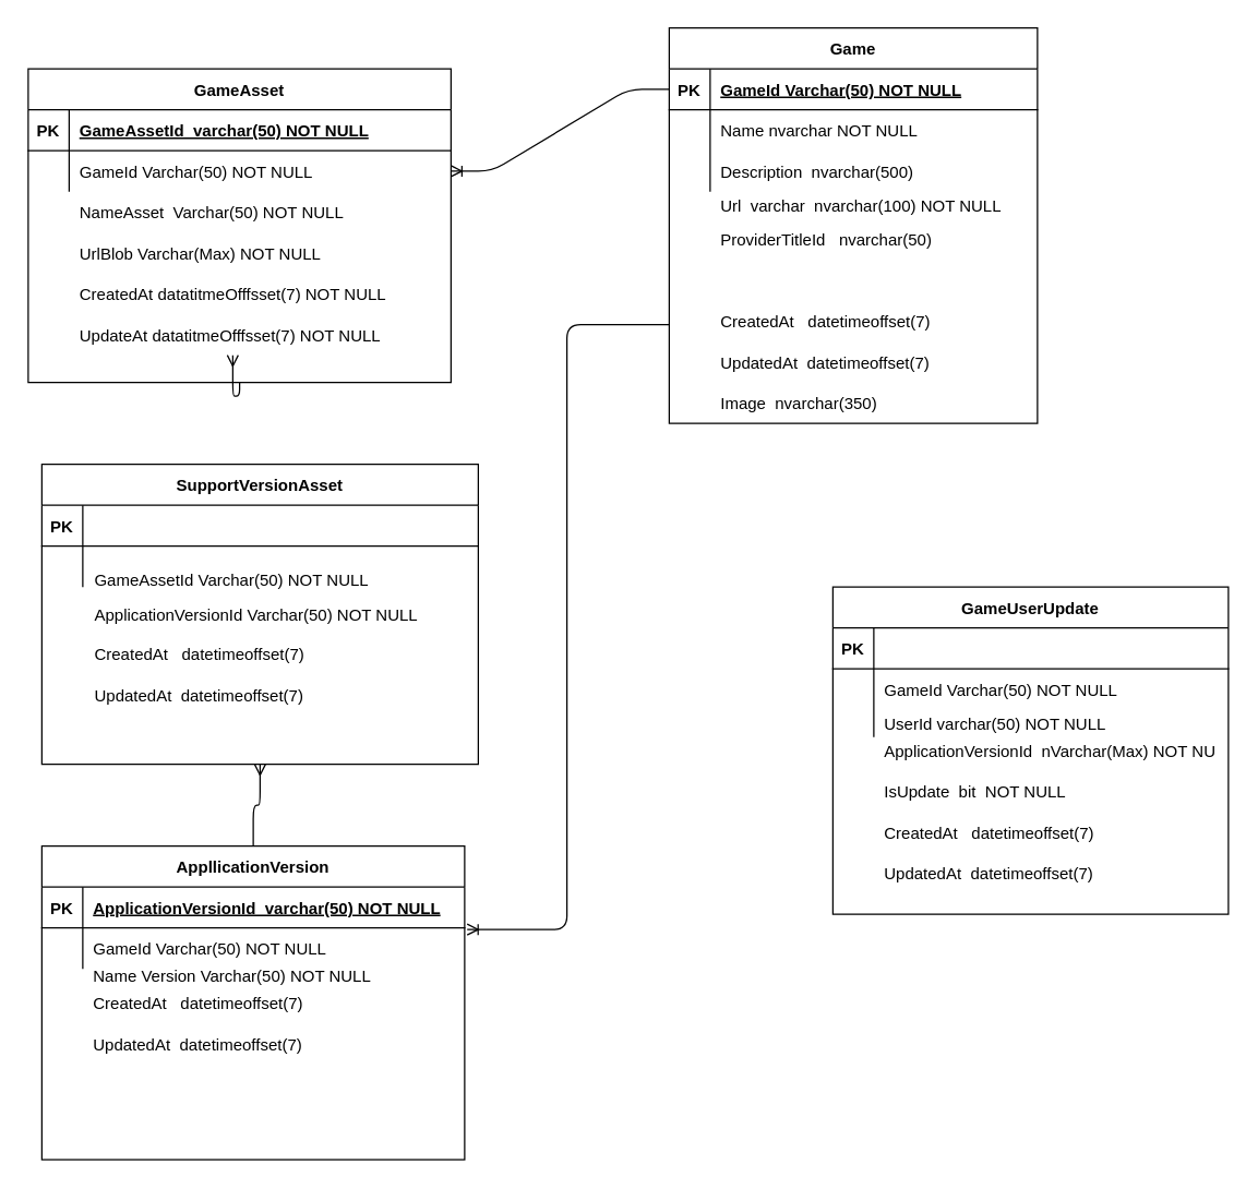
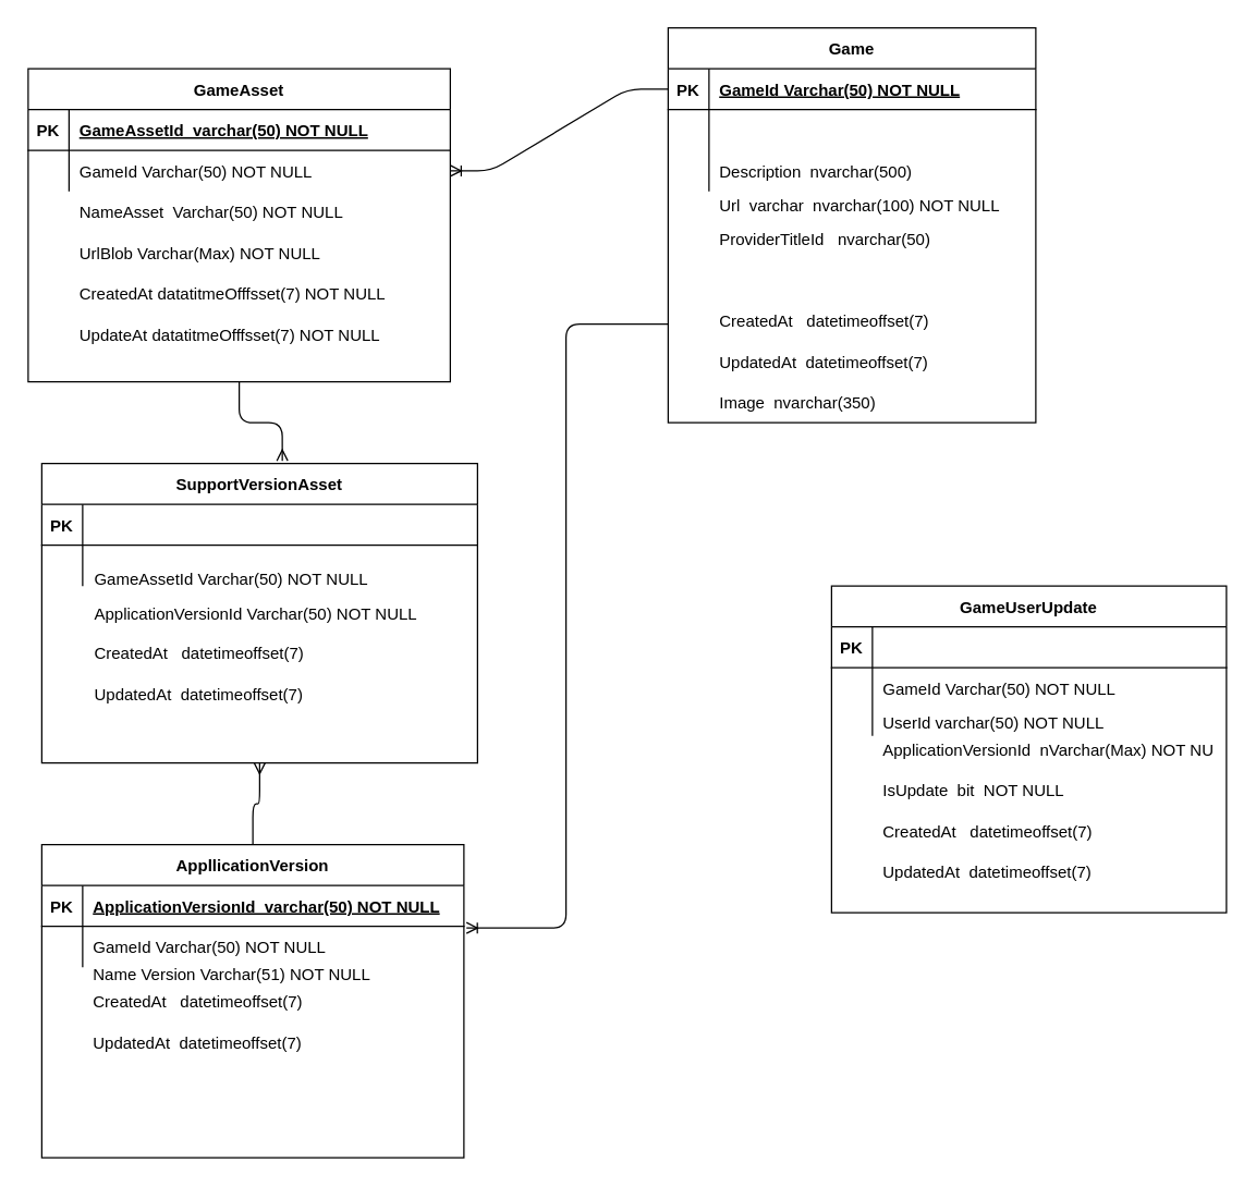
  <mxCell id="0" />
  <mxCell id="1" parent="0" />
  <mxCell id="2" value="GameAsset" style="shape=table;startSize=30;container=1;collapsible=1;childLayout=tableLayout;fixedRows=1;rowLines=0;fontStyle=1;align=center;resizeLast=1;" parent="1" vertex="1"><mxGeometry x="20" y="50" width="310" height="230" as="geometry" /></mxCell>
  <mxCell id="3" value="" style="shape=partialRectangle;collapsible=0;dropTarget=0;pointerEvents=0;fillColor=none;points=[[0,0.5],[1,0.5]];portConstraint=eastwest;top=0;left=0;right=0;bottom=1;" parent="2" vertex="1"><mxGeometry y="30" width="310" height="30" as="geometry" /></mxCell>
  <mxCell id="4" value="PK" style="shape=partialRectangle;overflow=hidden;connectable=0;fillColor=none;top=0;left=0;bottom=0;right=0;fontStyle=1;" parent="3" vertex="1"><mxGeometry width="30" height="30" as="geometry" /></mxCell>
  <mxCell id="5" value="GameAssetId  varchar(50) NOT NULL " style="shape=partialRectangle;overflow=hidden;connectable=0;fillColor=none;top=0;left=0;bottom=0;right=0;align=left;spacingLeft=6;fontStyle=5;" parent="3" vertex="1"><mxGeometry x="30" width="280" height="30" as="geometry" /></mxCell>
  <mxCell id="6" value="" style="shape=partialRectangle;collapsible=0;dropTarget=0;pointerEvents=0;fillColor=none;points=[[0,0.5],[1,0.5]];portConstraint=eastwest;top=0;left=0;right=0;bottom=0;" parent="2" vertex="1"><mxGeometry y="60" width="310" height="30" as="geometry" /></mxCell>
  <mxCell id="7" value="" style="shape=partialRectangle;overflow=hidden;connectable=0;fillColor=none;top=0;left=0;bottom=0;right=0;" parent="6" vertex="1"><mxGeometry width="30" height="30" as="geometry" /></mxCell>
  <mxCell id="8" value="GameId Varchar(50) NOT NULL" style="shape=partialRectangle;overflow=hidden;connectable=0;fillColor=none;top=0;left=0;bottom=0;right=0;align=left;spacingLeft=6;" parent="6" vertex="1"><mxGeometry x="30" width="280" height="30" as="geometry" /></mxCell>
  <mxCell id="9" value="" style="shape=partialRectangle;collapsible=0;dropTarget=0;pointerEvents=0;fillColor=none;points=[[0,0.5],[1,0.5]];portConstraint=eastwest;top=0;left=0;right=0;bottom=0;" parent="1" vertex="1"><mxGeometry x="20" y="140" width="260" height="30" as="geometry" /></mxCell>
  <mxCell id="10" value="" style="shape=partialRectangle;overflow=hidden;connectable=0;fillColor=none;top=0;left=0;bottom=0;right=0;" parent="9" vertex="1"><mxGeometry width="30" height="30" as="geometry" /></mxCell>
  <mxCell id="11" value="NameAsset  Varchar(50) NOT NULL" style="shape=partialRectangle;overflow=hidden;connectable=0;fillColor=none;top=0;left=0;bottom=0;right=0;align=left;spacingLeft=6;" parent="9" vertex="1"><mxGeometry x="30" width="230" height="30" as="geometry" /></mxCell>
  <mxCell id="12" value="UrlBlob Varchar(Max) NOT NULL" style="shape=partialRectangle;overflow=hidden;connectable=0;fillColor=none;top=0;left=0;bottom=0;right=0;align=left;spacingLeft=6;" parent="1" vertex="1"><mxGeometry x="50" y="170" width="230" height="30" as="geometry" /></mxCell>
  <mxCell id="13" value="CreatedAt datatitmeOfffsset(7) NOT NULL" style="shape=partialRectangle;overflow=hidden;connectable=0;fillColor=none;top=0;left=0;bottom=0;right=0;align=left;spacingLeft=6;" parent="1" vertex="1"><mxGeometry x="50" y="200" width="240" height="30" as="geometry" /></mxCell>
  <mxCell id="14" value="UpdateAt datatitmeOfffsset(7) NOT NULL" style="shape=partialRectangle;overflow=hidden;connectable=0;fillColor=none;top=0;left=0;bottom=0;right=0;align=left;spacingLeft=6;" parent="1" vertex="1"><mxGeometry x="50" y="230" width="240" height="30" as="geometry" /></mxCell>
  <mxCell id="15" value="" style="edgeStyle=entityRelationEdgeStyle;fontSize=12;html=1;endArrow=ERoneToMany;entryX=1;entryY=0.5;entryDx=0;entryDy=0;exitX=0;exitY=0.5;exitDx=0;exitDy=0;" parent="1" source="21" target="6" edge="1"><mxGeometry x="610" y="40" width="100" height="100" as="geometry"><mxPoint x="360" y="250" as="sourcePoint" /><mxPoint x="460" y="150" as="targetPoint" /></mxGeometry></mxCell>
  <mxCell id="16" value="" style="group" parent="1" vertex="1" connectable="0"><mxGeometry x="490" y="20" width="270" height="290" as="geometry" /></mxCell>
  <mxCell id="17" value="Url  varchar  nvarchar(100) NOT NULL" style="shape=partialRectangle;overflow=hidden;connectable=0;fillColor=none;top=0;left=0;bottom=0;right=0;align=left;spacingLeft=6;" parent="16" vertex="1"><mxGeometry x="30" y="115" width="220" height="30" as="geometry" /></mxCell>
  <mxCell id="18" value="Image  nvarchar(350)  " style="shape=partialRectangle;overflow=hidden;connectable=0;fillColor=none;top=0;left=0;bottom=0;right=0;align=left;spacingLeft=6;" parent="16" vertex="1"><mxGeometry x="30" y="260" width="220" height="30" as="geometry" /></mxCell>
  <mxCell id="19" value="" style="group" parent="16" vertex="1" connectable="0"><mxGeometry width="270" height="290" as="geometry" /></mxCell>
  <mxCell id="20" value="Game" style="shape=table;startSize=30;container=1;collapsible=1;childLayout=tableLayout;fixedRows=1;rowLines=0;fontStyle=1;align=center;resizeLast=1;" parent="19" vertex="1"><mxGeometry width="270" height="290" as="geometry" /></mxCell>
  <mxCell id="21" value="" style="shape=partialRectangle;collapsible=0;dropTarget=0;pointerEvents=0;fillColor=none;points=[[0,0.5],[1,0.5]];portConstraint=eastwest;top=0;left=0;right=0;bottom=1;" parent="20" vertex="1"><mxGeometry y="30" width="270" height="30" as="geometry" /></mxCell>
  <mxCell id="22" value="PK" style="shape=partialRectangle;overflow=hidden;connectable=0;fillColor=none;top=0;left=0;bottom=0;right=0;fontStyle=1;" parent="21" vertex="1"><mxGeometry width="30" height="30" as="geometry" /></mxCell>
  <mxCell id="23" value="GameId Varchar(50) NOT NULL " style="shape=partialRectangle;overflow=hidden;connectable=0;fillColor=none;top=0;left=0;bottom=0;right=0;align=left;spacingLeft=6;fontStyle=5;" parent="21" vertex="1"><mxGeometry x="30" width="240" height="30" as="geometry" /></mxCell>
  <mxCell id="24" value="" style="shape=partialRectangle;collapsible=0;dropTarget=0;pointerEvents=0;fillColor=none;points=[[0,0.5],[1,0.5]];portConstraint=eastwest;top=0;left=0;right=0;bottom=0;" parent="20" vertex="1"><mxGeometry y="60" width="270" height="30" as="geometry" /></mxCell>
  <mxCell id="25" value="" style="shape=partialRectangle;overflow=hidden;connectable=0;fillColor=none;top=0;left=0;bottom=0;right=0;" parent="24" vertex="1"><mxGeometry width="30" height="30" as="geometry" /></mxCell>
- <mxCell id="26" value="Name nvarchar NOT NULL" style="shape=partialRectangle;overflow=hidden;connectable=0;fillColor=none;top=0;left=0;bottom=0;right=0;align=left;spacingLeft=6;" parent="24" vertex="1"><mxGeometry x="30" width="240" height="30" as="geometry" /></mxCell>
  <mxCell id="27" value="" style="shape=partialRectangle;collapsible=0;dropTarget=0;pointerEvents=0;fillColor=none;points=[[0,0.5],[1,0.5]];portConstraint=eastwest;top=0;left=0;right=0;bottom=0;" parent="20" vertex="1"><mxGeometry y="90" width="270" height="30" as="geometry" /></mxCell>
  <mxCell id="28" value="" style="shape=partialRectangle;overflow=hidden;connectable=0;fillColor=none;top=0;left=0;bottom=0;right=0;" parent="27" vertex="1"><mxGeometry width="30" height="30" as="geometry" /></mxCell>
  <mxCell id="29" value="Description  nvarchar(500)  " style="shape=partialRectangle;overflow=hidden;connectable=0;fillColor=none;top=0;left=0;bottom=0;right=0;align=left;spacingLeft=6;" parent="27" vertex="1"><mxGeometry x="30" width="240" height="30" as="geometry" /></mxCell>
  <mxCell id="30" value="ProviderTitleId   nvarchar(50) " style="shape=partialRectangle;overflow=hidden;connectable=0;fillColor=none;top=0;left=0;bottom=0;right=0;align=left;spacingLeft=6;" parent="19" vertex="1"><mxGeometry x="30" y="140" width="220" height="30" as="geometry" /></mxCell>
  <mxCell id="31" value="CreatedAt   datetimeoffset(7) " style="shape=partialRectangle;overflow=hidden;connectable=0;fillColor=none;top=0;left=0;bottom=0;right=0;align=left;spacingLeft=6;" parent="19" vertex="1"><mxGeometry x="30" y="200" width="220" height="30" as="geometry" /></mxCell>
  <mxCell id="32" value="UpdatedAt  datetimeoffset(7) " style="shape=partialRectangle;overflow=hidden;connectable=0;fillColor=none;top=0;left=0;bottom=0;right=0;align=left;spacingLeft=6;" parent="19" vertex="1"><mxGeometry x="30" y="230" width="220" height="30" as="geometry" /></mxCell>
  <mxCell id="33" value="" style="group" parent="1" vertex="1" connectable="0"><mxGeometry x="30" y="620" width="310" height="230" as="geometry" /></mxCell>
  <mxCell id="34" value="AppllicationVersion" style="shape=table;startSize=30;container=1;collapsible=1;childLayout=tableLayout;fixedRows=1;rowLines=0;fontStyle=1;align=center;resizeLast=1;" parent="33" vertex="1"><mxGeometry width="310" height="230" as="geometry" /></mxCell>
  <mxCell id="35" value="" style="shape=partialRectangle;collapsible=0;dropTarget=0;pointerEvents=0;fillColor=none;points=[[0,0.5],[1,0.5]];portConstraint=eastwest;top=0;left=0;right=0;bottom=1;" parent="34" vertex="1"><mxGeometry y="30" width="310" height="30" as="geometry" /></mxCell>
  <mxCell id="36" value="PK" style="shape=partialRectangle;overflow=hidden;connectable=0;fillColor=none;top=0;left=0;bottom=0;right=0;fontStyle=1;" parent="35" vertex="1"><mxGeometry width="30" height="30" as="geometry" /></mxCell>
  <mxCell id="37" value="ApplicationVersionId  varchar(50) NOT NULL " style="shape=partialRectangle;overflow=hidden;connectable=0;fillColor=none;top=0;left=0;bottom=0;right=0;align=left;spacingLeft=6;fontStyle=5;" parent="35" vertex="1"><mxGeometry x="30" width="280" height="30" as="geometry" /></mxCell>
  <mxCell id="38" value="" style="shape=partialRectangle;collapsible=0;dropTarget=0;pointerEvents=0;fillColor=none;points=[[0,0.5],[1,0.5]];portConstraint=eastwest;top=0;left=0;right=0;bottom=0;" parent="34" vertex="1"><mxGeometry y="60" width="310" height="30" as="geometry" /></mxCell>
  <mxCell id="39" value="" style="shape=partialRectangle;overflow=hidden;connectable=0;fillColor=none;top=0;left=0;bottom=0;right=0;" parent="38" vertex="1"><mxGeometry width="30" height="30" as="geometry" /></mxCell>
  <mxCell id="40" value="GameId Varchar(50) NOT NULL" style="shape=partialRectangle;overflow=hidden;connectable=0;fillColor=none;top=0;left=0;bottom=0;right=0;align=left;spacingLeft=6;" parent="38" vertex="1"><mxGeometry x="30" width="280" height="30" as="geometry" /></mxCell>
  <mxCell id="41" value="" style="shape=partialRectangle;collapsible=0;dropTarget=0;pointerEvents=0;fillColor=none;points=[[0,0.5],[1,0.5]];portConstraint=eastwest;top=0;left=0;right=0;bottom=0;" parent="33" vertex="1"><mxGeometry y="80" width="310" height="30" as="geometry" /></mxCell>
  <mxCell id="42" value="" style="shape=partialRectangle;overflow=hidden;connectable=0;fillColor=none;top=0;left=0;bottom=0;right=0;" parent="41" vertex="1"><mxGeometry width="30" height="30" as="geometry" /></mxCell>
- <mxCell id="43" value="Name Version Varchar(50) NOT NULL" style="shape=partialRectangle;overflow=hidden;connectable=0;fillColor=none;top=0;left=0;bottom=0;right=0;align=left;spacingLeft=6;" parent="41" vertex="1"><mxGeometry x="30" width="280" height="30" as="geometry" /></mxCell>
+ <mxCell id="43" value="Name Version Varchar(51) NOT NULL" style="shape=partialRectangle;overflow=hidden;connectable=0;fillColor=none;top=0;left=0;bottom=0;right=0;align=left;spacingLeft=6;" parent="41" vertex="1"><mxGeometry x="30" width="280" height="30" as="geometry" /></mxCell>
  <mxCell id="44" value="UpdatedAt  datetimeoffset(7) " style="shape=partialRectangle;overflow=hidden;connectable=0;fillColor=none;top=0;left=0;bottom=0;right=0;align=left;spacingLeft=6;" parent="33" vertex="1"><mxGeometry x="30" y="130" width="220" height="30" as="geometry" /></mxCell>
  <mxCell id="45" value="CreatedAt   datetimeoffset(7) " style="shape=partialRectangle;overflow=hidden;connectable=0;fillColor=none;top=0;left=0;bottom=0;right=0;align=left;spacingLeft=6;" parent="33" vertex="1"><mxGeometry x="30" y="100" width="220" height="30" as="geometry" /></mxCell>
  <mxCell id="46" value="" style="group" parent="1" vertex="1" connectable="0"><mxGeometry x="610" y="430" width="290" height="240" as="geometry" /></mxCell>
  <mxCell id="47" value="GameUserUpdate" style="shape=table;startSize=30;container=1;collapsible=1;childLayout=tableLayout;fixedRows=1;rowLines=0;fontStyle=1;align=center;resizeLast=1;" parent="46" vertex="1"><mxGeometry width="290" height="240" as="geometry" /></mxCell>
  <mxCell id="48" value="" style="shape=partialRectangle;collapsible=0;dropTarget=0;pointerEvents=0;fillColor=none;points=[[0,0.5],[1,0.5]];portConstraint=eastwest;top=0;left=0;right=0;bottom=1;" parent="47" vertex="1"><mxGeometry y="30" width="290" height="30" as="geometry" /></mxCell>
  <mxCell id="49" value="PK" style="shape=partialRectangle;overflow=hidden;connectable=0;fillColor=none;top=0;left=0;bottom=0;right=0;fontStyle=1;" parent="48" vertex="1"><mxGeometry width="30" height="30" as="geometry" /></mxCell>
  <mxCell id="50" value="" style="shape=partialRectangle;collapsible=0;dropTarget=0;pointerEvents=0;fillColor=none;points=[[0,0.5],[1,0.5]];portConstraint=eastwest;top=0;left=0;right=0;bottom=0;" parent="47" vertex="1"><mxGeometry y="60" width="290" height="30" as="geometry" /></mxCell>
  <mxCell id="51" value="" style="shape=partialRectangle;overflow=hidden;connectable=0;fillColor=none;top=0;left=0;bottom=0;right=0;" parent="50" vertex="1"><mxGeometry width="30" height="30" as="geometry" /></mxCell>
  <mxCell id="52" value="GameId Varchar(50) NOT NULL" style="shape=partialRectangle;overflow=hidden;connectable=0;fillColor=none;top=0;left=0;bottom=0;right=0;align=left;spacingLeft=6;" parent="50" vertex="1"><mxGeometry x="30" width="260" height="30" as="geometry" /></mxCell>
  <mxCell id="53" value="" style="shape=partialRectangle;collapsible=0;dropTarget=0;pointerEvents=0;fillColor=none;points=[[0,0.5],[1,0.5]];portConstraint=eastwest;top=0;left=0;right=0;bottom=0;" parent="47" vertex="1"><mxGeometry y="90" width="290" height="20" as="geometry" /></mxCell>
  <mxCell id="54" value="" style="shape=partialRectangle;overflow=hidden;connectable=0;fillColor=none;top=0;left=0;bottom=0;right=0;" parent="53" vertex="1"><mxGeometry width="30" height="20" as="geometry" /></mxCell>
  <mxCell id="55" value="UserId varchar(50) NOT NULL" style="shape=partialRectangle;overflow=hidden;connectable=0;fillColor=none;top=0;left=0;bottom=0;right=0;align=left;spacingLeft=6;" parent="53" vertex="1"><mxGeometry x="30" width="260" height="20" as="geometry" /></mxCell>
  <mxCell id="56" value="ApplicationVersionId  nVarchar(Max) NOT NULL" style="shape=partialRectangle;overflow=hidden;connectable=0;fillColor=none;top=0;left=0;bottom=0;right=0;align=left;spacingLeft=6;" parent="46" vertex="1"><mxGeometry x="30" y="105" width="250" height="30" as="geometry" /></mxCell>
  <mxCell id="57" value="IsUpdate  bit  NOT NULL" style="shape=partialRectangle;overflow=hidden;connectable=0;fillColor=none;top=0;left=0;bottom=0;right=0;align=left;spacingLeft=6;" parent="46" vertex="1"><mxGeometry x="30" y="135" width="250" height="30" as="geometry" /></mxCell>
  <mxCell id="58" value="CreatedAt   datetimeoffset(7) " style="shape=partialRectangle;overflow=hidden;connectable=0;fillColor=none;top=0;left=0;bottom=0;right=0;align=left;spacingLeft=6;" parent="46" vertex="1"><mxGeometry x="30" y="165" width="220" height="30" as="geometry" /></mxCell>
  <mxCell id="59" value="UpdatedAt  datetimeoffset(7) " style="shape=partialRectangle;overflow=hidden;connectable=0;fillColor=none;top=0;left=0;bottom=0;right=0;align=left;spacingLeft=6;" parent="46" vertex="1"><mxGeometry x="30" y="195" width="220" height="30" as="geometry" /></mxCell>
  <mxCell id="60" value="" style="group" parent="1" vertex="1" connectable="0"><mxGeometry x="30" y="340" width="320" height="220" as="geometry" /></mxCell>
  <mxCell id="61" value="SupportVersionAsset" style="shape=table;startSize=30;container=1;collapsible=1;childLayout=tableLayout;fixedRows=1;rowLines=0;fontStyle=1;align=center;resizeLast=1;" parent="60" vertex="1"><mxGeometry width="320" height="220" as="geometry" /></mxCell>
  <mxCell id="62" value="" style="shape=partialRectangle;collapsible=0;dropTarget=0;pointerEvents=0;fillColor=none;points=[[0,0.5],[1,0.5]];portConstraint=eastwest;top=0;left=0;right=0;bottom=1;" parent="61" vertex="1"><mxGeometry y="30" width="320" height="30" as="geometry" /></mxCell>
  <mxCell id="63" value="PK" style="shape=partialRectangle;overflow=hidden;connectable=0;fillColor=none;top=0;left=0;bottom=0;right=0;fontStyle=1;" parent="62" vertex="1"><mxGeometry width="30" height="30" as="geometry" /></mxCell>
  <mxCell id="64" value="" style="shape=partialRectangle;collapsible=0;dropTarget=0;pointerEvents=0;fillColor=none;points=[[0,0.5],[1,0.5]];portConstraint=eastwest;top=0;left=0;right=0;bottom=0;" parent="61" vertex="1"><mxGeometry y="60" width="320" height="30" as="geometry" /></mxCell>
  <mxCell id="65" value="" style="shape=partialRectangle;overflow=hidden;connectable=0;fillColor=none;top=0;left=0;bottom=0;right=0;" parent="64" vertex="1"><mxGeometry width="30" height="30" as="geometry" /></mxCell>
  <mxCell id="66" value="" style="shape=partialRectangle;overflow=hidden;connectable=0;fillColor=none;top=0;left=0;bottom=0;right=0;align=left;spacingLeft=6;" parent="64" vertex="1"><mxGeometry x="30" width="290" height="30" as="geometry" /></mxCell>
  <mxCell id="67" value="GameAssetId Varchar(50) NOT NULL" style="shape=partialRectangle;overflow=hidden;connectable=0;fillColor=none;top=0;left=0;bottom=0;right=0;align=left;spacingLeft=6;" parent="60" vertex="1"><mxGeometry x="30.968" y="70.002" width="289.032" height="28.696" as="geometry" /></mxCell>
  <mxCell id="68" value="ApplicationVersionId Varchar(50) NOT NULL" style="shape=partialRectangle;overflow=hidden;connectable=0;fillColor=none;top=0;left=0;bottom=0;right=0;align=left;spacingLeft=6;" parent="60" vertex="1"><mxGeometry x="30.97" y="95.65" width="269.03" height="28.7" as="geometry" /></mxCell>
  <mxCell id="69" value="CreatedAt   datetimeoffset(7) " style="shape=partialRectangle;overflow=hidden;connectable=0;fillColor=none;top=0;left=0;bottom=0;right=0;align=left;spacingLeft=6;" parent="60" vertex="1"><mxGeometry x="30.968" y="124.35" width="227.097" height="30" as="geometry" /></mxCell>
  <mxCell id="70" value="UpdatedAt  datetimeoffset(7) " style="shape=partialRectangle;overflow=hidden;connectable=0;fillColor=none;top=0;left=0;bottom=0;right=0;align=left;spacingLeft=6;" parent="60" vertex="1"><mxGeometry x="30.968" y="154.35" width="227.097" height="30" as="geometry" /></mxCell>
  <mxCell id="71" value="" style="edgeStyle=orthogonalEdgeStyle;fontSize=12;html=1;endArrow=ERoneToMany;entryX=1.006;entryY=1.041;entryDx=0;entryDy=0;exitX=0;exitY=0.75;exitDx=0;exitDy=0;entryPerimeter=0;" parent="1" source="20" target="35" edge="1"><mxGeometry x="415" y="60.06" width="100" height="100" as="geometry"><mxPoint x="430" y="330.06" as="sourcePoint" /><mxPoint x="480" y="510.06" as="targetPoint" /></mxGeometry></mxCell>
- <mxCell id="72" value="" style="edgeStyle=orthogonalEdgeStyle;fontSize=12;html=1;endArrow=ERmany;exitX=0.5;exitY=1;exitDx=0;exitDy=0;" parent="1" source="2" target="14" edge="1"><mxGeometry width="100" height="100" relative="1" as="geometry"><mxPoint x="250" y="350" as="sourcePoint" /><mxPoint x="350" y="250" as="targetPoint" /></mxGeometry></mxCell>
+ <mxCell id="72" value="" style="edgeStyle=orthogonalEdgeStyle;fontSize=12;html=1;endArrow=ERmany;exitX=0.5;exitY=1;exitDx=0;exitDy=0;entryX=0.552;entryY=-0.009;entryDx=0;entryDy=0;entryPerimeter=0;" parent="1" source="2" target="61" edge="1"><mxGeometry width="100" height="100" relative="1" as="geometry"><mxPoint x="250" y="350" as="sourcePoint" /><mxPoint x="350" y="250" as="targetPoint" /></mxGeometry></mxCell>
  <mxCell id="73" value="" style="edgeStyle=orthogonalEdgeStyle;fontSize=12;html=1;endArrow=ERmany;exitX=0.5;exitY=0;exitDx=0;exitDy=0;entryX=0.5;entryY=1;entryDx=0;entryDy=0;" parent="1" source="34" target="61" edge="1"><mxGeometry width="100" height="100" relative="1" as="geometry"><mxPoint x="-70" y="540.99" as="sourcePoint" /><mxPoint x="-43.88" y="599.01" as="targetPoint" /></mxGeometry></mxCell>
